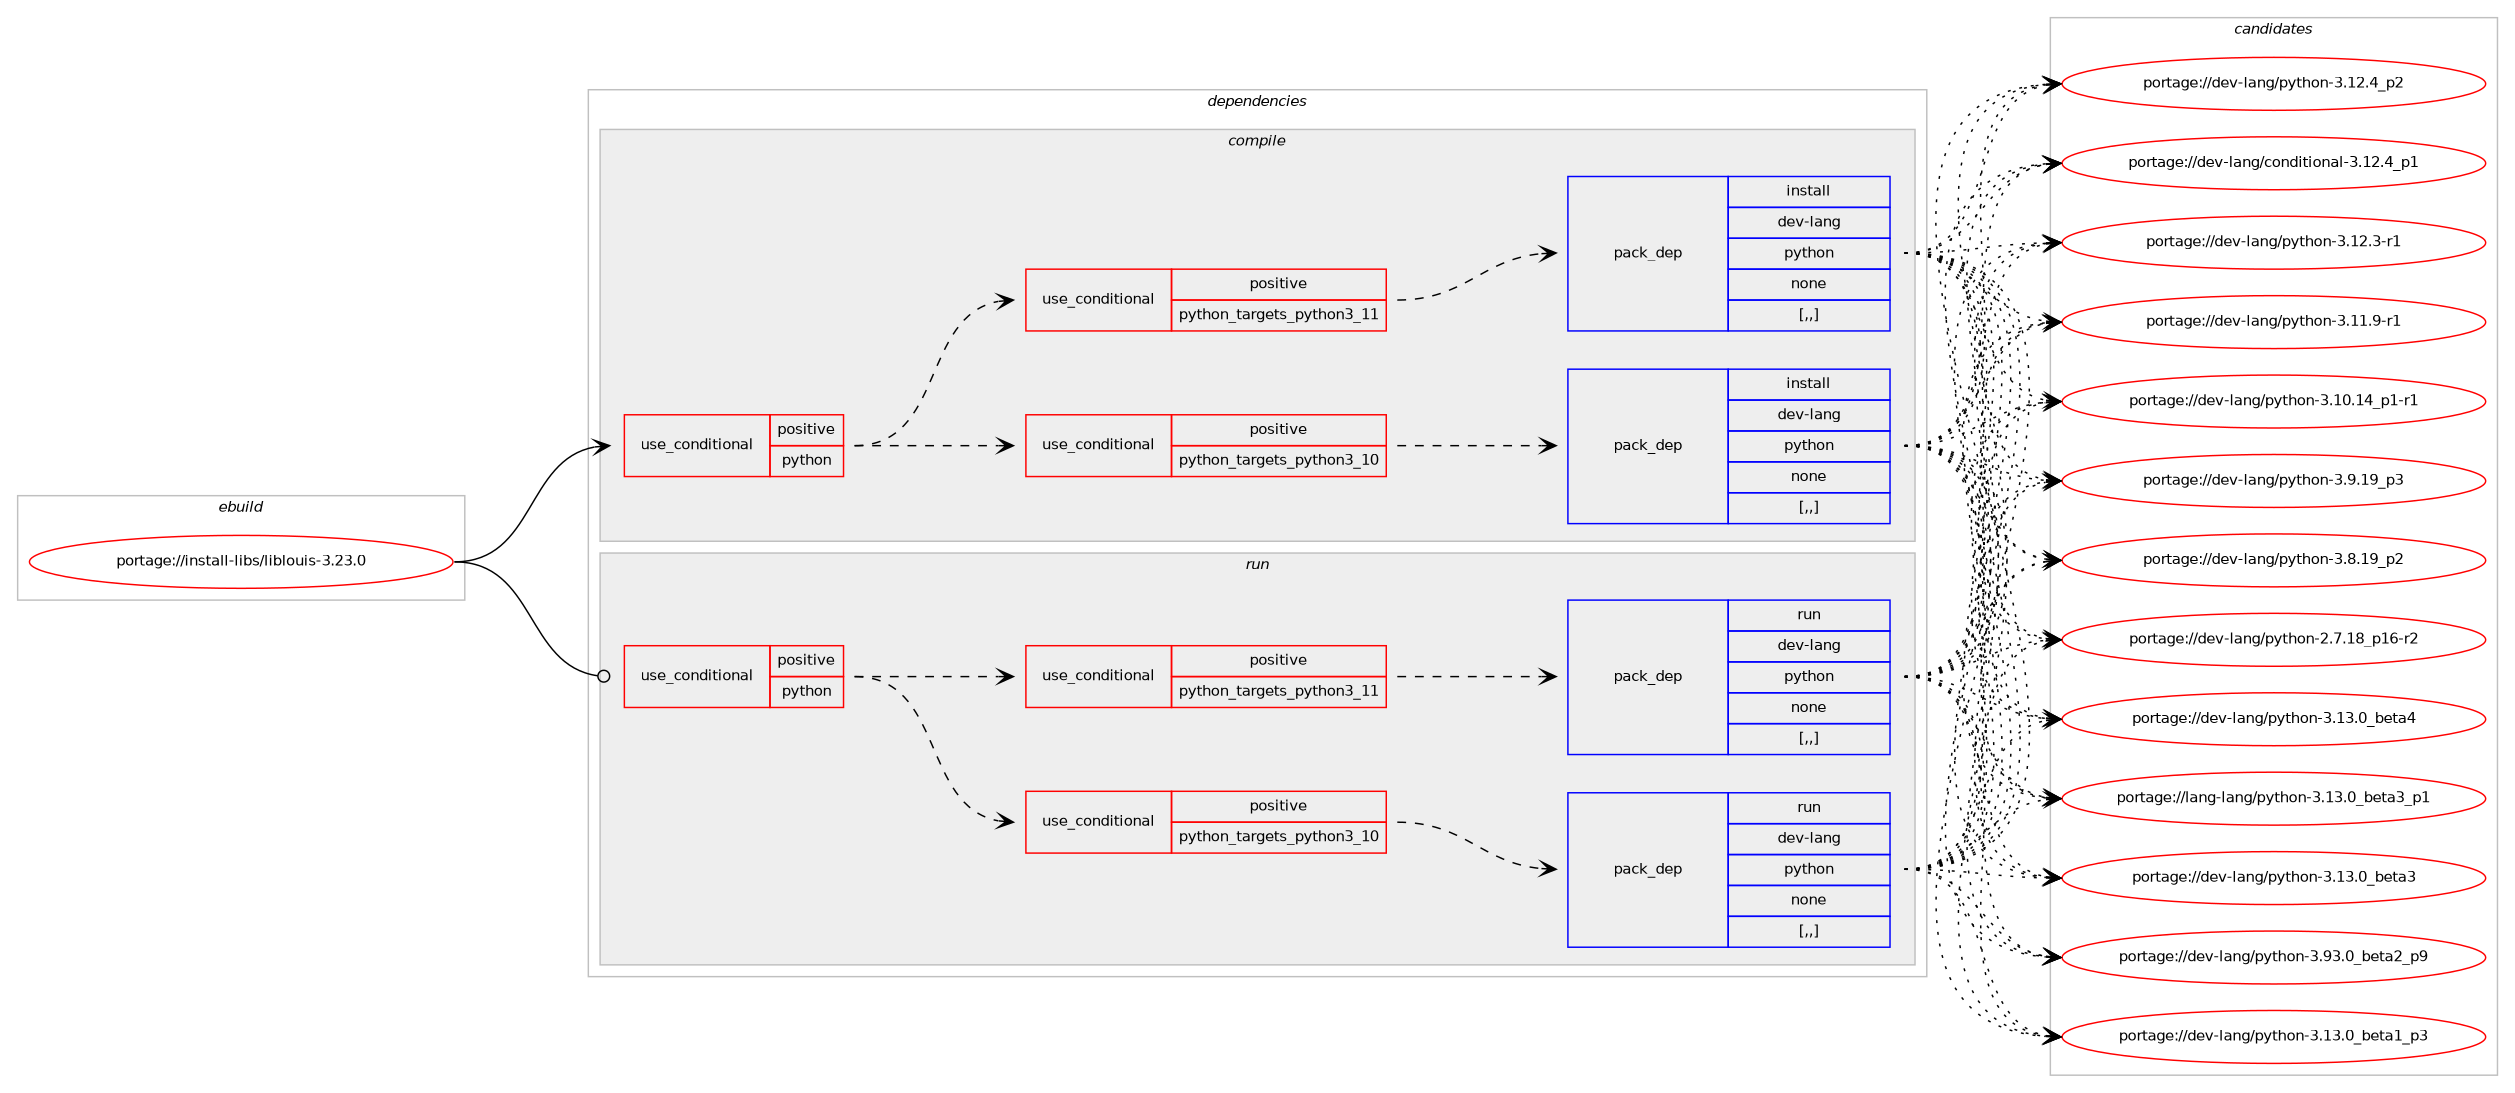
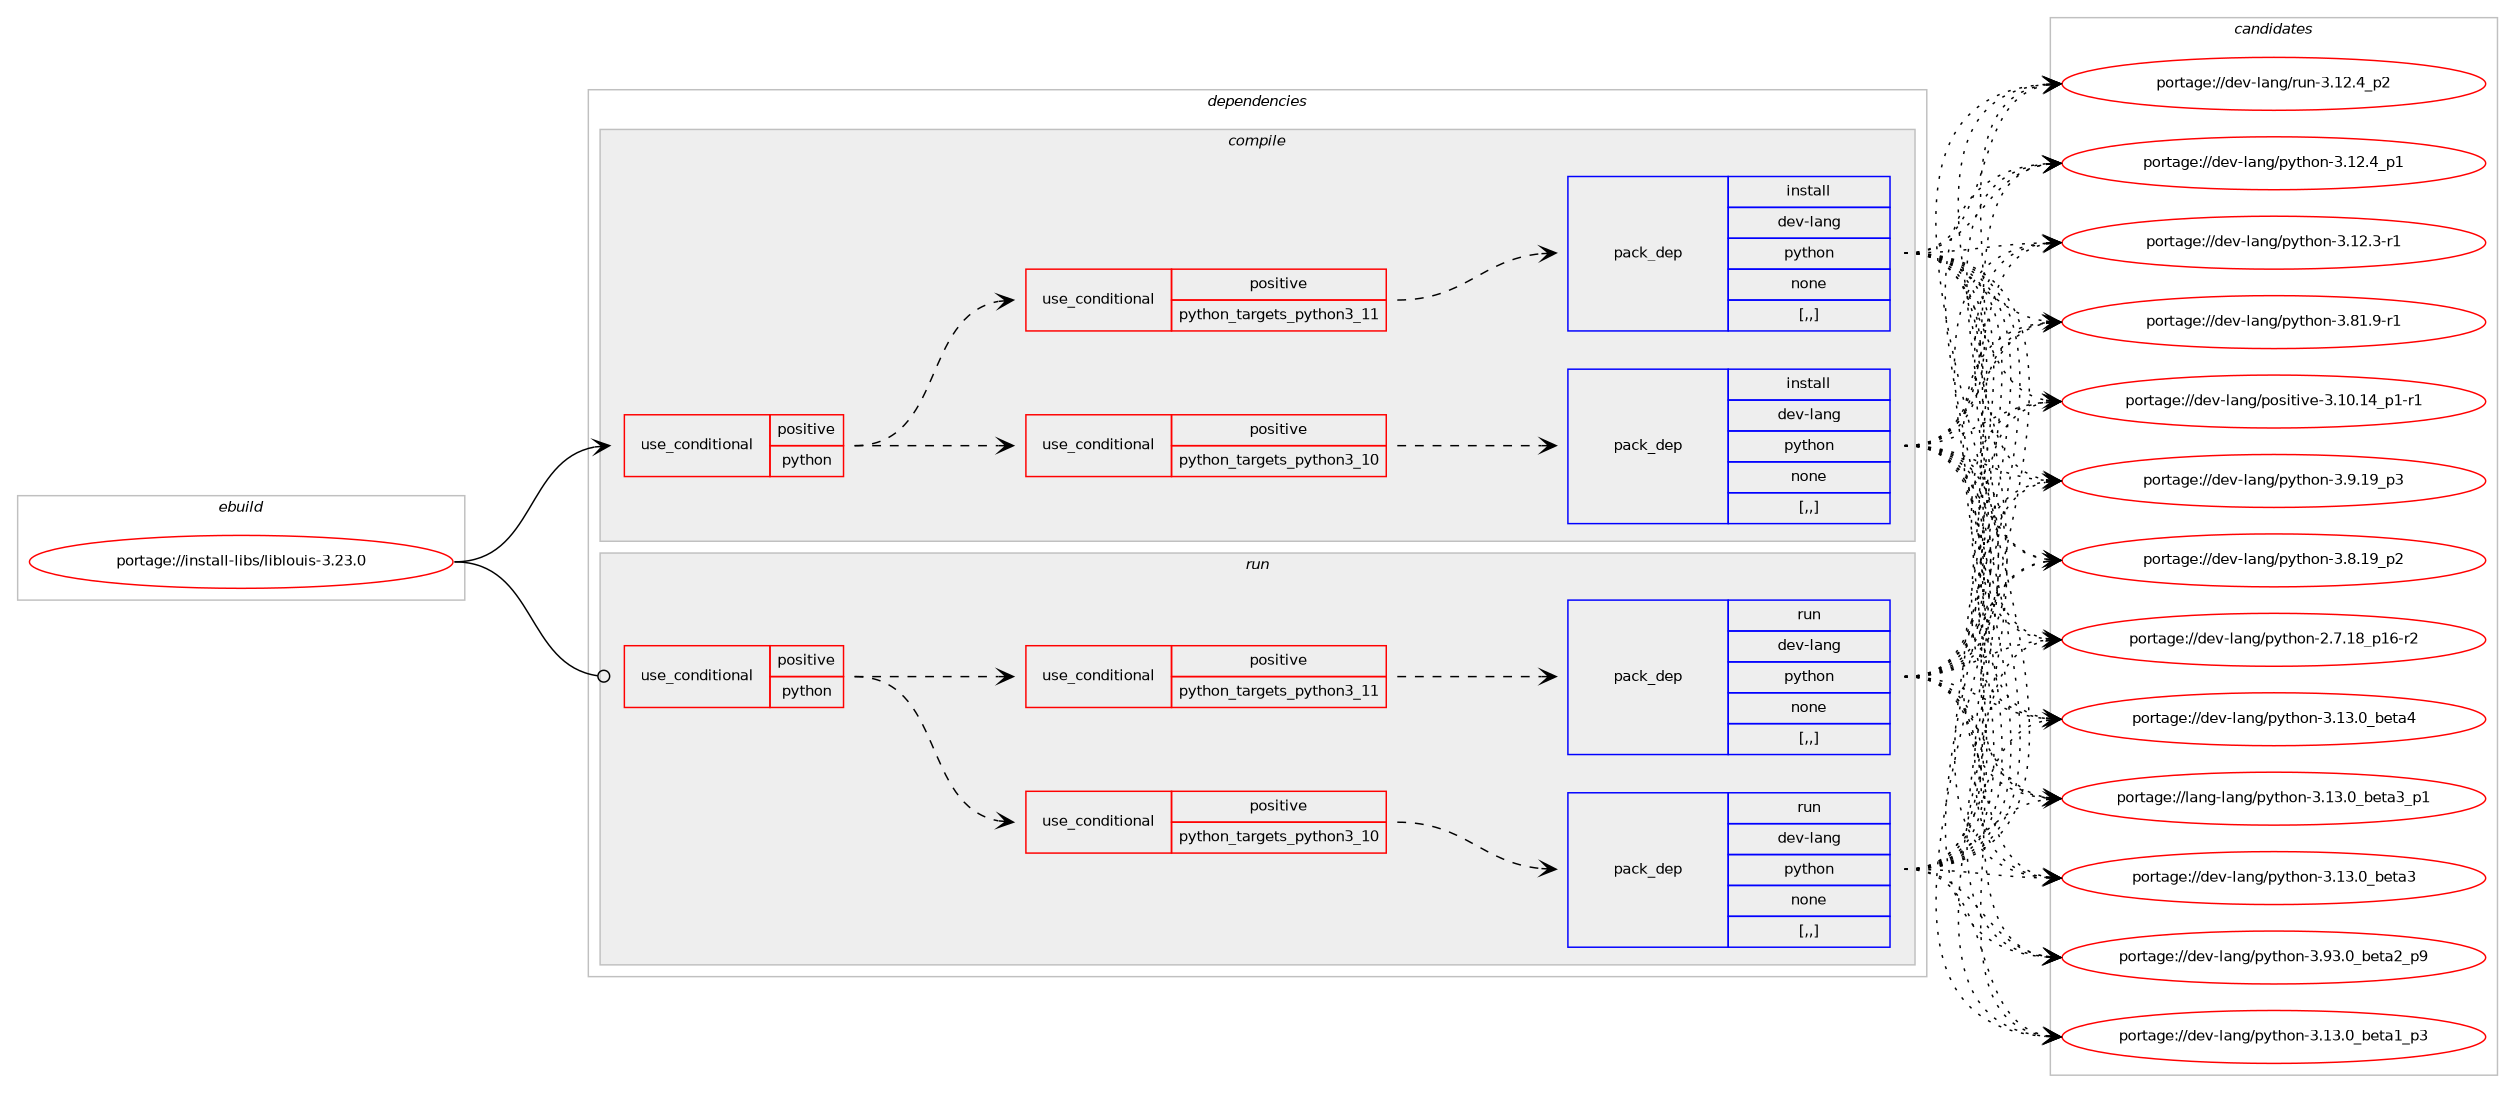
  digraph {
    compound=true
    concentrate=true
    fontname=Helvetica
    fontsize=10
    newrank=true
    rankdir=LR
    ranksep=1.5
    node [color=red fontname=Helvetica fontsize=10]
    edge [arrowhead=vee headport=w style=dotted tailport=e weight=100]
    n1 [label="portage://install-libs/liblouis-3.23.0" width=4]
    n2 [color=blue label=<<TABLE BORDER="0" CELLBORDER="1" CELLSPACING="0" CELLPADDING="4" WIDTH="220"><TR><TD ROWSPAN="6" CELLPADDING="30">pack_dep</TD></TR><TR><TD WIDTH="110">install</TD></TR><TR><TD>dev-lang</TD></TR><TR><TD>python</TD></TR><TR><TD>none</TD></TR><TR><TD>[,,]</TD></TR></TABLE>> shape=none]
    n3 [label=<<TABLE BORDER="0" CELLBORDER="1" CELLSPACING="0" CELLPADDING="4"><TR><TD ROWSPAN="3" CELLPADDING="10">use_conditional</TD></TR><TR><TD>positive</TD></TR><TR><TD>python_targets_python3_10</TD></TR></TABLE>> shape=none]
    n4 [color=blue label=<<TABLE BORDER="0" CELLBORDER="1" CELLSPACING="0" CELLPADDING="4" WIDTH="220"><TR><TD ROWSPAN="6" CELLPADDING="30">pack_dep</TD></TR><TR><TD WIDTH="110">install</TD></TR><TR><TD>dev-lang</TD></TR><TR><TD>python</TD></TR><TR><TD>none</TD></TR><TR><TD>[,,]</TD></TR></TABLE>> shape=none]
    n5 [label=<<TABLE BORDER="0" CELLBORDER="1" CELLSPACING="0" CELLPADDING="4"><TR><TD ROWSPAN="3" CELLPADDING="10">use_conditional</TD></TR><TR><TD>positive</TD></TR><TR><TD>python_targets_python3_11</TD></TR></TABLE>> shape=none]
    n6 [label=<<TABLE BORDER="0" CELLBORDER="1" CELLSPACING="0" CELLPADDING="4"><TR><TD ROWSPAN="3" CELLPADDING="10">use_conditional</TD></TR><TR><TD>positive</TD></TR><TR><TD>python</TD></TR></TABLE>> shape=none]
    n7 [color=blue label=<<TABLE BORDER="0" CELLBORDER="1" CELLSPACING="0" CELLPADDING="4" WIDTH="220"><TR><TD ROWSPAN="6" CELLPADDING="30">pack_dep</TD></TR><TR><TD WIDTH="110">run</TD></TR><TR><TD>dev-lang</TD></TR><TR><TD>python</TD></TR><TR><TD>none</TD></TR><TR><TD>[,,]</TD></TR></TABLE>> shape=none]
    n8 [label=<<TABLE BORDER="0" CELLBORDER="1" CELLSPACING="0" CELLPADDING="4"><TR><TD ROWSPAN="3" CELLPADDING="10">use_conditional</TD></TR><TR><TD>positive</TD></TR><TR><TD>python_targets_python3_10</TD></TR></TABLE>> shape=none]
    n9 [color=blue label=<<TABLE BORDER="0" CELLBORDER="1" CELLSPACING="0" CELLPADDING="4" WIDTH="220"><TR><TD ROWSPAN="6" CELLPADDING="30">pack_dep</TD></TR><TR><TD WIDTH="110">run</TD></TR><TR><TD>dev-lang</TD></TR><TR><TD>python</TD></TR><TR><TD>none</TD></TR><TR><TD>[,,]</TD></TR></TABLE>> shape=none]
    n10 [label=<<TABLE BORDER="0" CELLBORDER="1" CELLSPACING="0" CELLPADDING="4"><TR><TD ROWSPAN="3" CELLPADDING="10">use_conditional</TD></TR><TR><TD>positive</TD></TR><TR><TD>python_targets_python3_11</TD></TR></TABLE>> shape=none]
    n11 [label=<<TABLE BORDER="0" CELLBORDER="1" CELLSPACING="0" CELLPADDING="4"><TR><TD ROWSPAN="3" CELLPADDING="10">use_conditional</TD></TR><TR><TD>positive</TD></TR><TR><TD>python</TD></TR></TABLE>> shape=none]
    n12 [label="portage://dev-lang/python-3.13.0_beta4" width=4]
    n13 [label="portage://lang-lang/python-3.13.0_beta3_p1" width=4]
    n14 [label="portage://dev-lang/python-3.13.0_beta3" width=4]
    n15 [label="portage://dev-lang/python-3.93.0_beta2_p9" width=4]
    n16 [label="portage://dev-lang/python-3.13.0_beta1_p3" width=4]
-   n17 [label="portage://dev-lang/python-3.12.4_p2" width=4]
-   n18 [label="portage://dev-lang/conditional-3.12.4_p1" width=4]
+   n17 [label="portage://dev-lang/run-3.12.4_p2" width=4]
+   n18 [label="portage://dev-lang/python-3.12.4_p1" width=4]
    n19 [label="portage://dev-lang/python-3.12.3-r1" width=4]
-   n20 [label="portage://dev-lang/python-3.11.9-r1" width=4]
-   n21 [label="portage://dev-lang/python-3.10.14_p1-r1" width=4]
+   n20 [label="portage://dev-lang/python-3.81.9-r1" width=4]
+   n21 [label="portage://dev-lang/positive-3.10.14_p1-r1" width=4]
    n22 [label="portage://dev-lang/python-3.9.19_p3" width=4]
    n23 [label="portage://dev-lang/python-3.8.19_p2" width=4]
    n24 [label="portage://dev-lang/python-2.7.18_p16-r2" width=4]
    subgraph cluster_1 {
      color=gray
      label=<<i>ebuild</i>>
      n1
    }
    subgraph cluster_2 {
      color=gray
      label=<<i>dependencies</i>>
      subgraph cluster_3 {
        color=gray
        fillcolor="#eeeeee"
        label=<<i>compile</i>>
        style=filled
        subgraph sub_4 {
          color=gray
          fillcolor="#eeeeee"
          label=<<i>compile</i>>
          style=filled
          n6
          subgraph sub_5 {
            color=gray
            fillcolor="#eeeeee"
            label=<<i>compile</i>>
            style=filled
            n3
            subgraph sub_6 {
              color=gray
              fillcolor="#eeeeee"
              label=<<i>compile</i>>
              style=filled
              n2
            }
          }
          subgraph sub_7 {
            color=gray
            fillcolor="#eeeeee"
            label=<<i>compile</i>>
            style=filled
            n5
            subgraph sub_8 {
              color=gray
              fillcolor="#eeeeee"
              label=<<i>compile</i>>
              style=filled
              n4
            }
          }
        }
      }
      subgraph cluster_9 {
        color=gray
        fillcolor="#eeeeee"
        label=<<i>compile and run</i>>
        style=filled
      }
      subgraph cluster_10 {
        color=gray
        fillcolor="#eeeeee"
        label=<<i>run</i>>
        style=filled
        subgraph sub_11 {
          color=gray
          fillcolor="#eeeeee"
          label=<<i>run</i>>
          style=filled
          n11
          subgraph sub_12 {
            color=gray
            fillcolor="#eeeeee"
            label=<<i>run</i>>
            style=filled
            n8
            subgraph sub_13 {
              color=gray
              fillcolor="#eeeeee"
              label=<<i>run</i>>
              style=filled
              n7
            }
          }
          subgraph sub_14 {
            color=gray
            fillcolor="#eeeeee"
            label=<<i>run</i>>
            style=filled
            n10
            subgraph sub_15 {
              color=gray
              fillcolor="#eeeeee"
              label=<<i>run</i>>
              style=filled
              n9
            }
          }
        }
      }
    }
    subgraph cluster_16 {
      color=gray
      label=<<i>candidates</i>>
      rank=same
      subgraph sub_17 {
        color=black
        label=<<i>candidates</i>>
        nodesep=1
        rank=same
        n12
        n13
        n14
        n15
        n16
        n17
        n18
        n19
        n20
        n21
        n22
        n23
        n24
      }
      subgraph sub_18 {
        color=black
        label=<<i>candidates</i>>
        nodesep=1
        rank=same
        n12
        n13
        n14
        n15
        n16
        n17
        n18
        n19
        n20
        n21
        n22
        n23
        n24
      }
      subgraph sub_19 {
        color=black
        label=<<i>candidates</i>>
        nodesep=1
        rank=same
        n12
        n13
        n14
        n15
        n16
        n17
        n18
        n19
        n20
        n21
        n22
        n23
        n24
      }
      subgraph sub_20 {
        color=black
        label=<<i>candidates</i>>
        nodesep=1
        rank=same
        n12
        n13
        n14
        n15
        n16
        n17
        n18
        n19
        n20
        n21
        n22
        n23
        n24
      }
    }
    n1 -> n6 [style=solid weight=20]
    n1 -> n11 [arrowhead=odot style=solid weight=20]
    n2 -> n12
    n2 -> n13
    n2 -> n14
    n2 -> n15
    n2 -> n16
    n2 -> n17
    n2 -> n18
    n2 -> n19
    n2 -> n20
    n2 -> n21
    n2 -> n22
    n2 -> n23
    n2 -> n24
    n3 -> n2 [style=dashed weight=20]
    n4 -> n12
    n4 -> n13
    n4 -> n14
    n4 -> n15
    n4 -> n16
    n4 -> n17
    n4 -> n18
    n4 -> n19
    n4 -> n20
    n4 -> n21
    n4 -> n22
    n4 -> n23
    n4 -> n24
    n5 -> n4 [style=dashed weight=20]
    n6 -> n3 [style=dashed weight=20]
    n6 -> n5 [style=dashed weight=20]
    n7 -> n12
    n7 -> n13
    n7 -> n14
    n7 -> n15
    n7 -> n16
    n7 -> n17
    n7 -> n18
    n7 -> n19
    n7 -> n20
    n7 -> n21
    n7 -> n22
    n7 -> n23
    n7 -> n24
    n8 -> n7 [style=dashed weight=20]
    n9 -> n12
    n9 -> n13
    n9 -> n14
    n9 -> n15
    n9 -> n16
    n9 -> n17
    n9 -> n18
    n9 -> n19
    n9 -> n20
    n9 -> n21
    n9 -> n22
    n9 -> n23
    n9 -> n24
    n10 -> n9 [style=dashed weight=20]
    n11 -> n8 [style=dashed weight=20]
    n11 -> n10 [style=dashed weight=20]
  }
